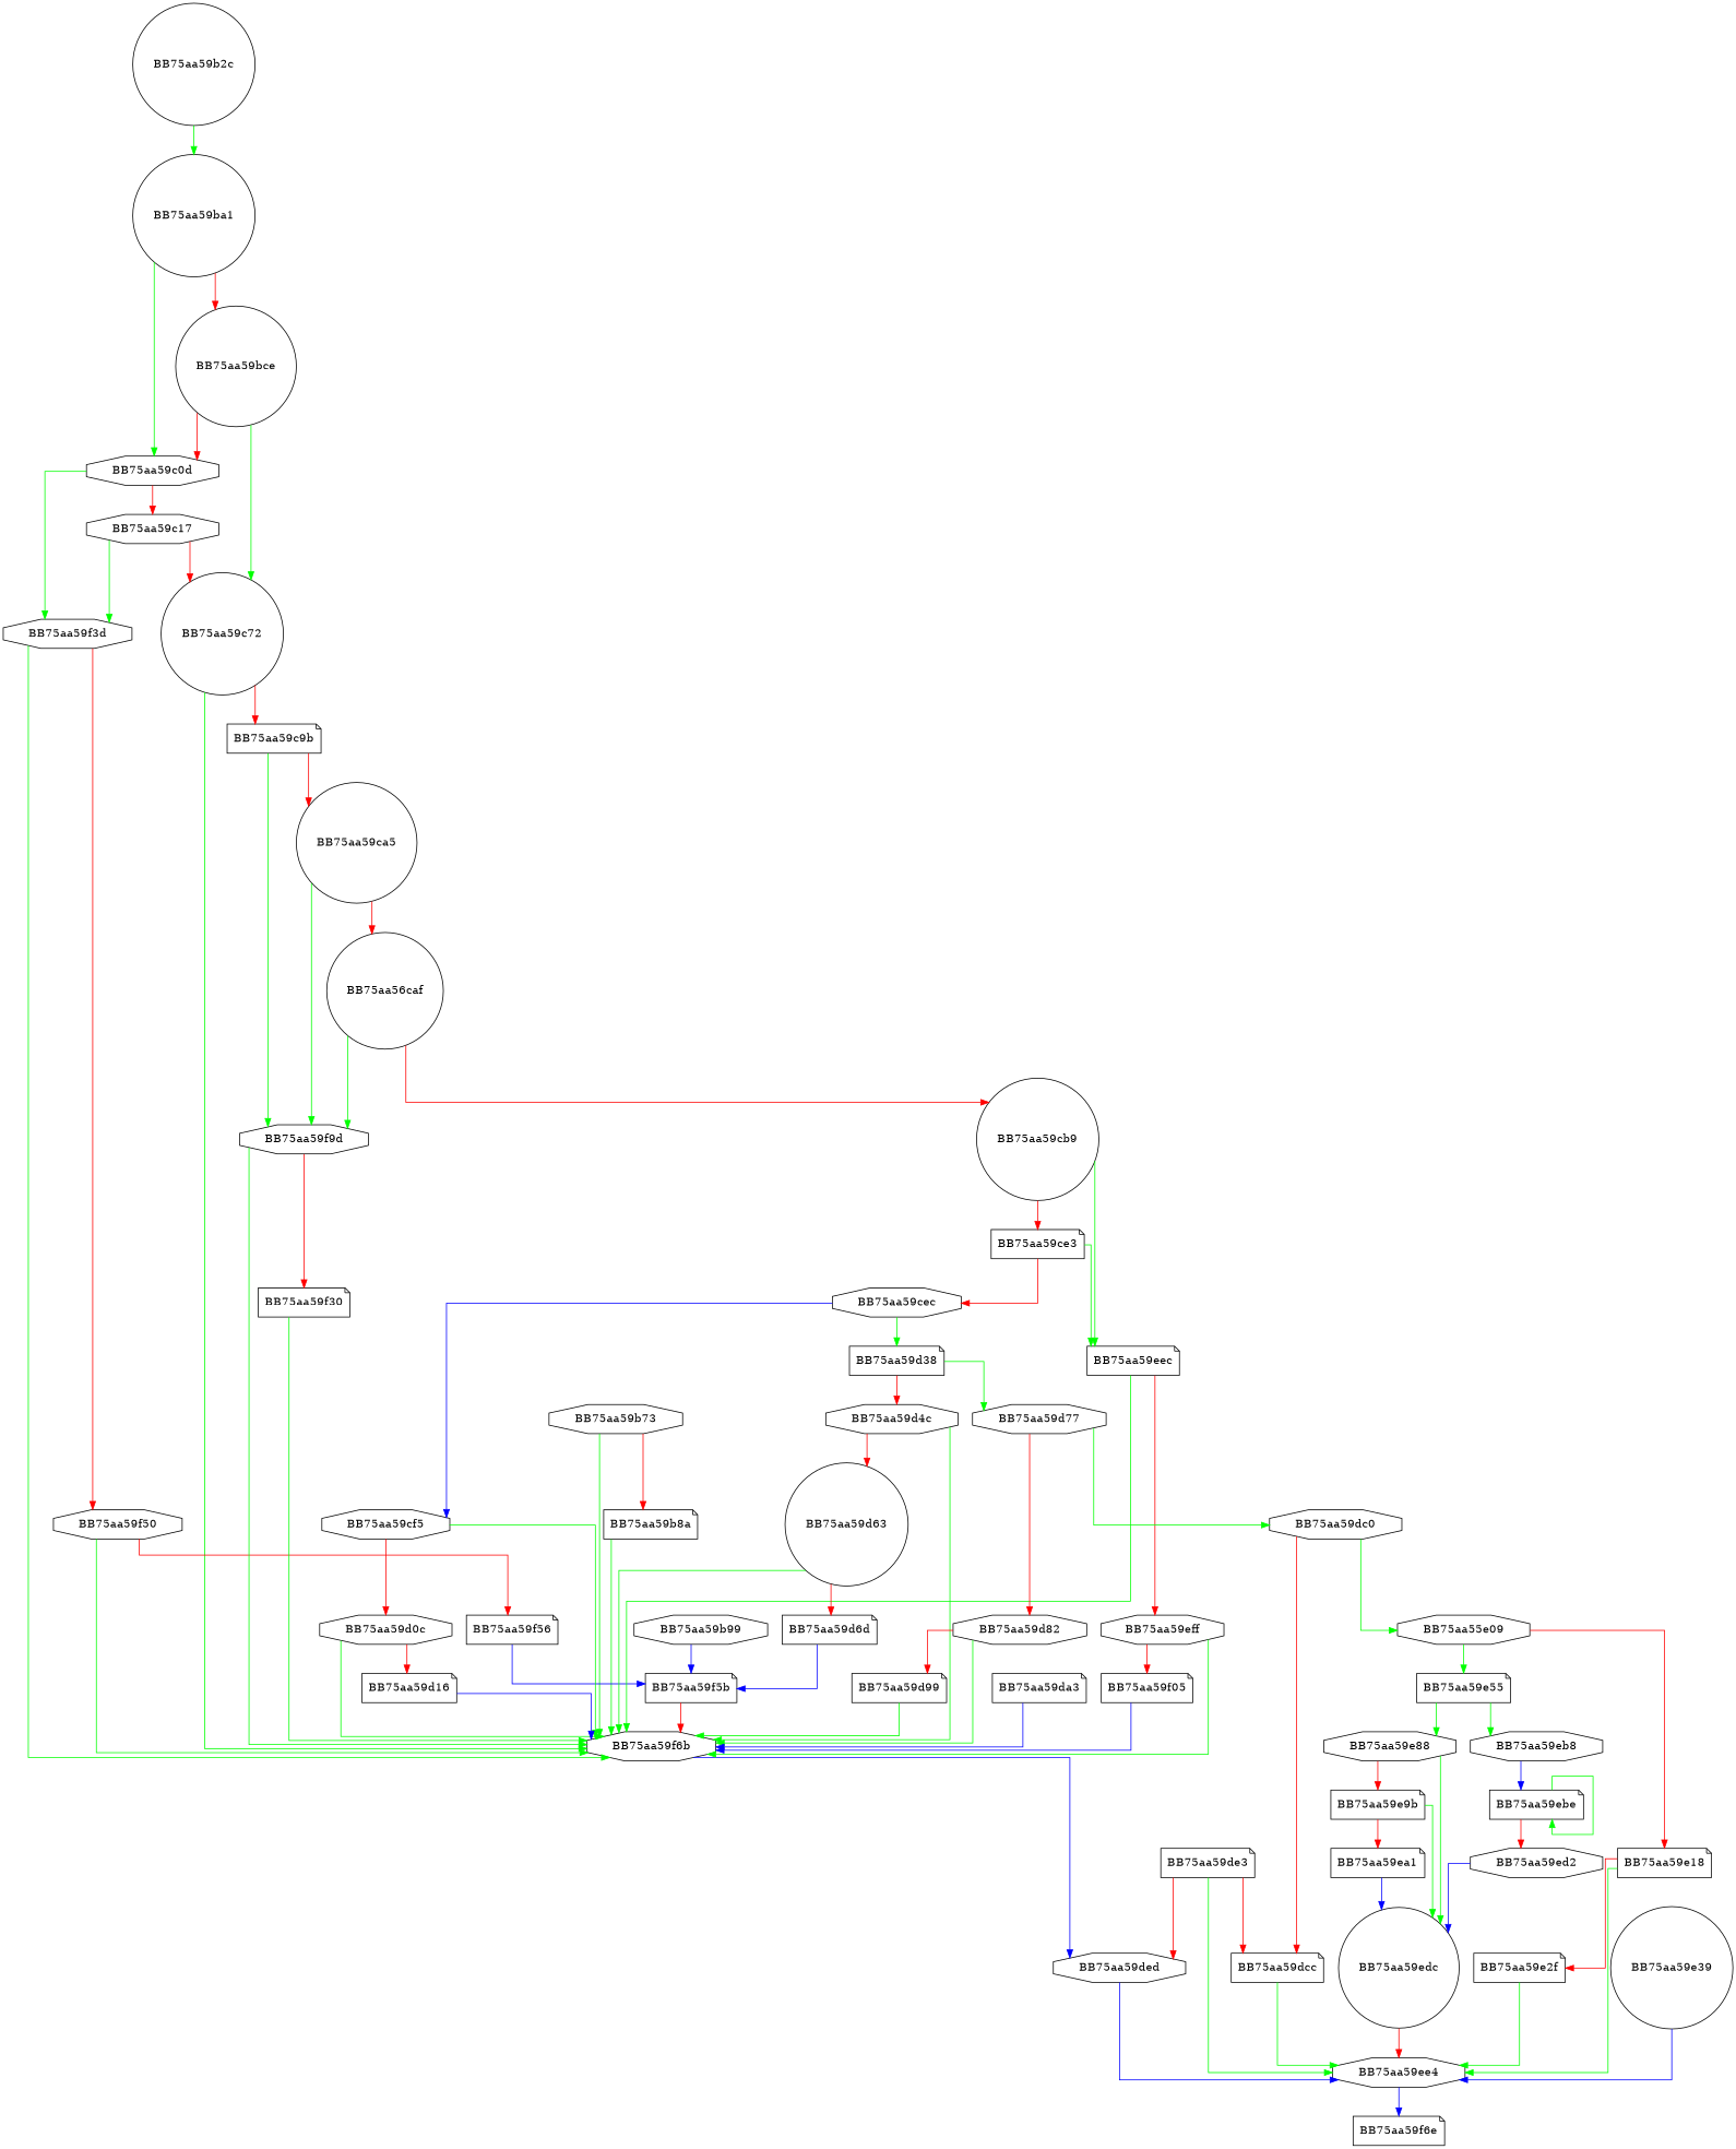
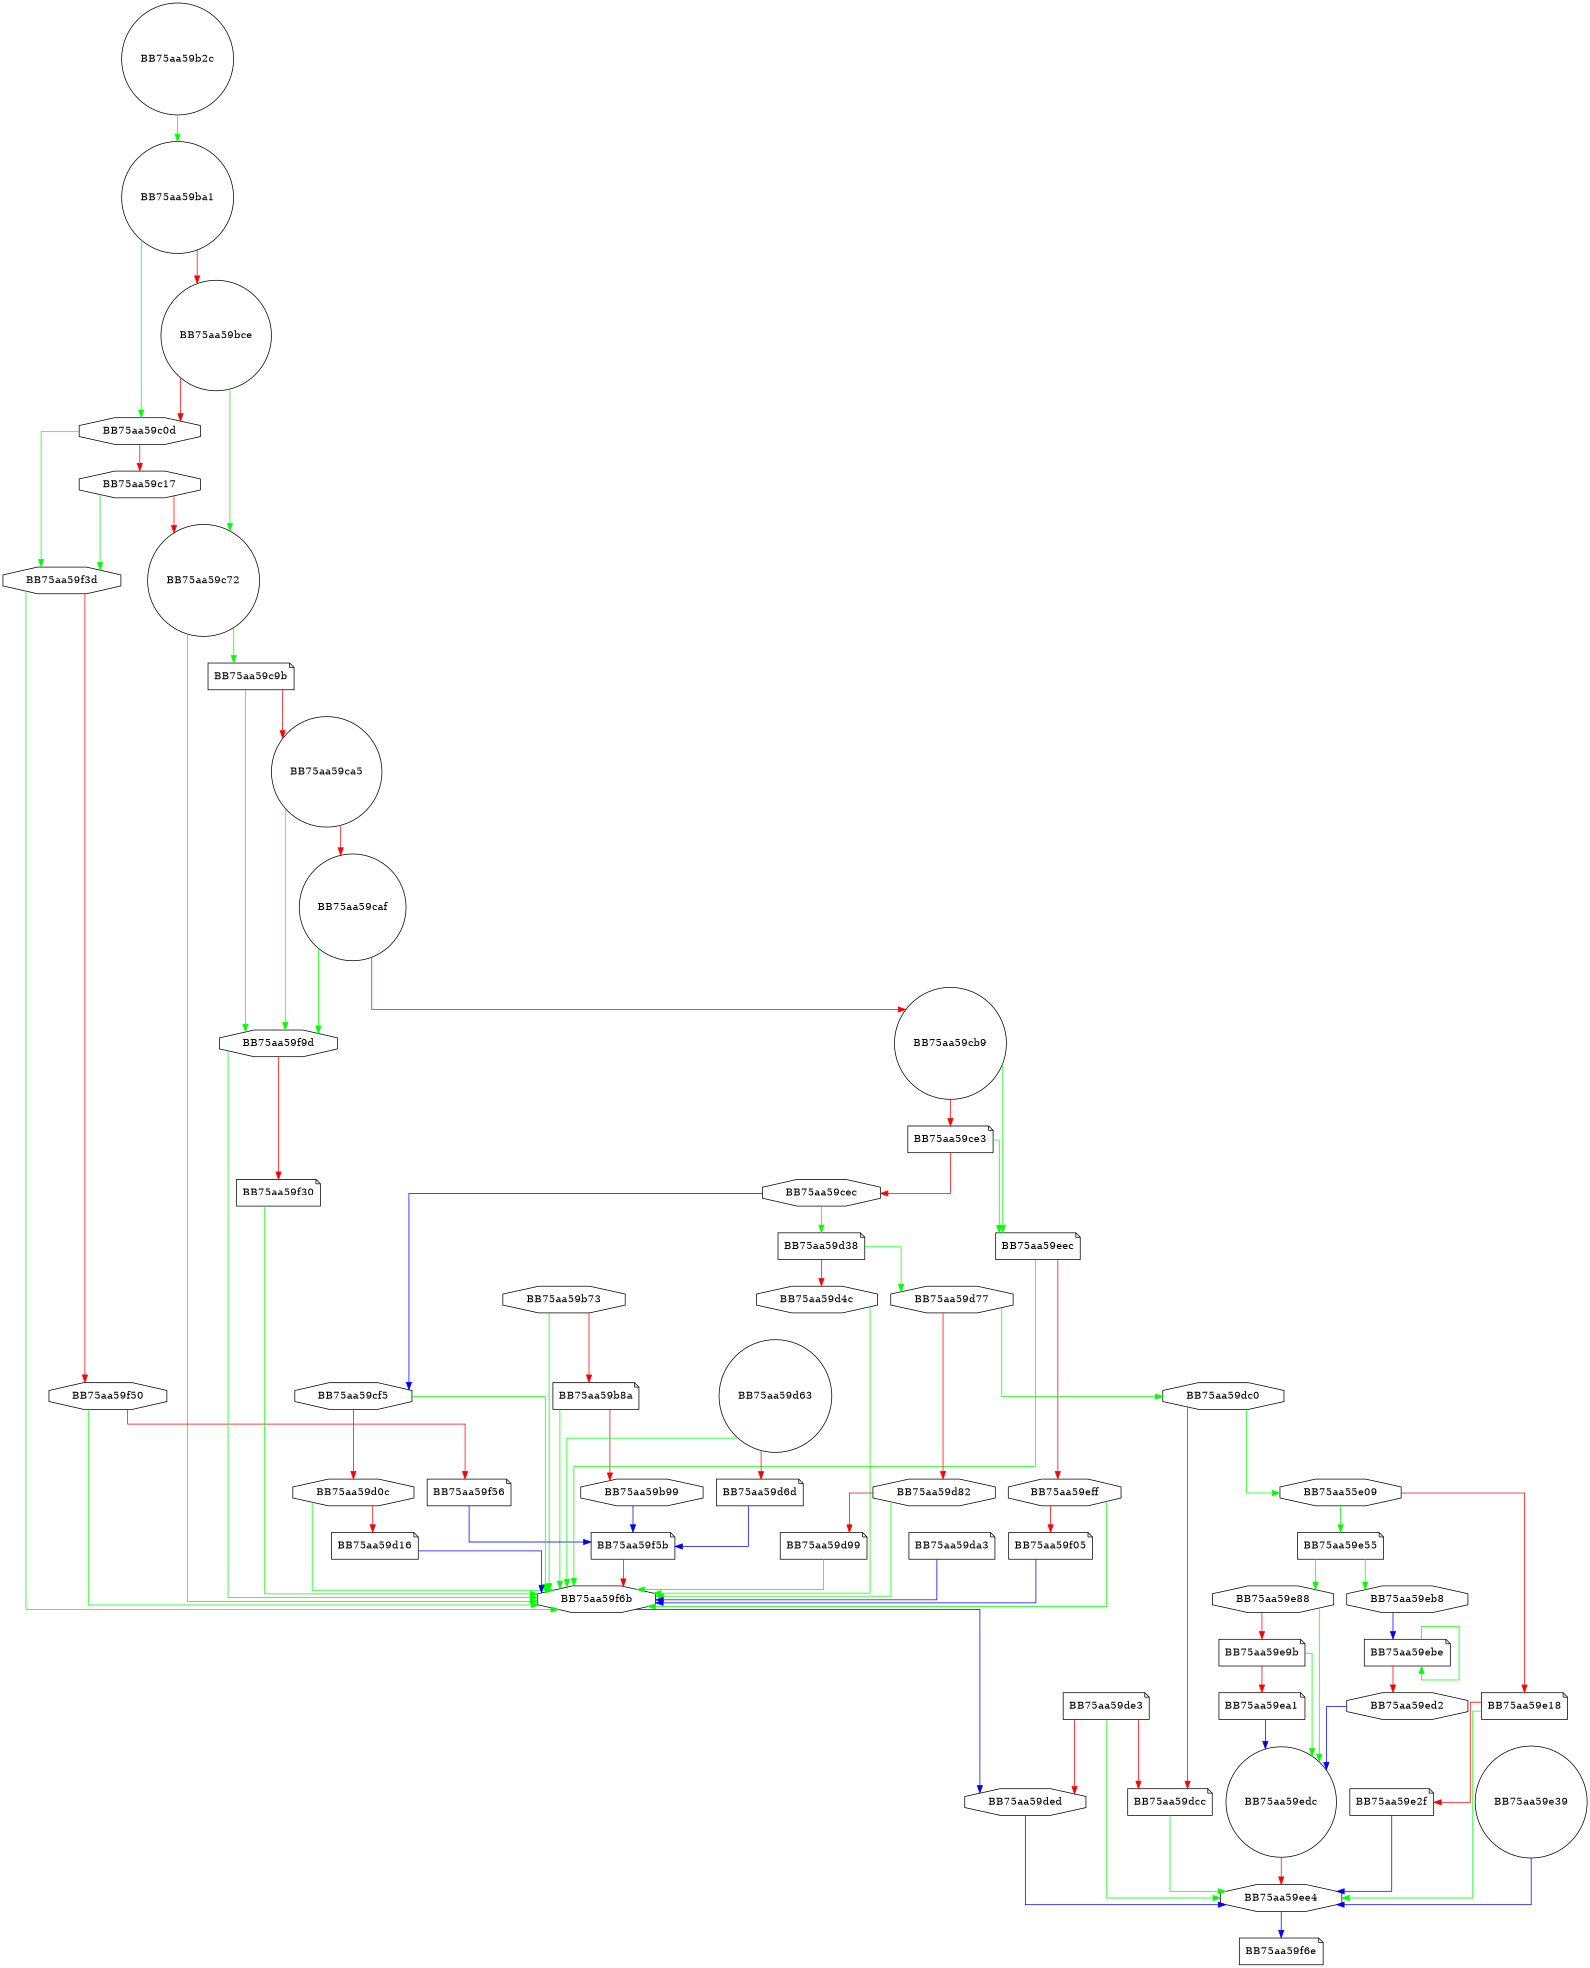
  digraph {
    splines=ortho
    node [shape=octagon]
    edge [color=green]
    BB75aa59b2c [shape=circle]
    BB75aa59ba1 [shape=circle]
    BB75aa59c0d
    BB75aa59bce [shape=circle]
    BB75aa59b73
    BB75aa59f6b
    BB75aa59b8a [shape=note]
    BB75aa59f3d
    BB75aa59c17
    BB75aa59c72 [shape=circle]
    BB75aa59ded
    BB75aa59b99
    BB75aa59f5b [shape=note]
    BB75aa59f50
    BB75aa59c9b [shape=note]
    n16 [label=BB75aa59f9d]
    BB75aa59ca5 [shape=circle]
    BB75aa59f56 [shape=note]
    BB75aa59f30 [shape=note]
-   BB75aa59caf [shape=circle label=BB75aa56caf]
+   BB75aa59caf [shape=circle]
    BB75aa59cb9 [shape=circle]
    BB75aa59eec [shape=note]
    BB75aa59ce3 [shape=note]
    BB75aa59eff
    BB75aa59cec
    BB75aa59f05 [shape=note]
    BB75aa59d38 [shape=note]
    BB75aa59cf5
    BB75aa59d77
    BB75aa59d4c
    BB75aa59d0c
    BB75aa59dc0
    BB75aa59d82
    BB75aa59d63 [shape=circle]
    BB75aa59d16 [shape=note]
    n36 [label=BB75aa55e09]
    BB75aa59dcc [shape=note]
    BB75aa59d99 [shape=note]
    BB75aa59d6d [shape=note]
    BB75aa59e55 [shape=note]
    BB75aa59e18 [shape=note]
    BB75aa59ee4
    BB75aa59da3 [shape=note]
    BB75aa59eb8
    BB75aa59e88
    BB75aa59e2f [shape=note]
    BB75aa59f6e [shape=note]
    BB75aa59de3 [shape=note]
    BB75aa59ebe [shape=note]
    BB75aa59edc [shape=circle]
    BB75aa59e9b [shape=note]
    BB75aa59e39 [shape=circle]
    BB75aa59ed2
    BB75aa59ea1 [shape=note]
    BB75aa59b2c -> BB75aa59ba1
    BB75aa59ba1 -> BB75aa59c0d
    BB75aa59ba1 -> BB75aa59bce [color=red]
    BB75aa59c0d -> BB75aa59f3d
    BB75aa59c0d -> BB75aa59c17 [color=red]
    BB75aa59bce -> BB75aa59c0d [color=red]
    BB75aa59bce -> BB75aa59c72
    BB75aa59b73 -> BB75aa59f6b
    BB75aa59b73 -> BB75aa59b8a [color=red]
    BB75aa59f6b -> BB75aa59ded [color=blue]
    BB75aa59b8a -> BB75aa59f6b
+   BB75aa59b8a -> BB75aa59b99 [color=red]
    BB75aa59f3d -> BB75aa59f6b
    BB75aa59f3d -> BB75aa59f50 [color=red]
    BB75aa59c17 -> BB75aa59f3d
    BB75aa59c17 -> BB75aa59c72 [color=red]
    BB75aa59c72 -> BB75aa59f6b
-   BB75aa59c72 -> BB75aa59c9b [color=red]
+   BB75aa59c72 -> BB75aa59c9b
    BB75aa59ded -> BB75aa59ee4 [color=blue]
    BB75aa59b99 -> BB75aa59f5b [color=blue]
    BB75aa59f5b -> BB75aa59f6b [color=red]
    BB75aa59f50 -> BB75aa59f6b
    BB75aa59f50 -> BB75aa59f56 [color=red]
    BB75aa59c9b -> n16
    BB75aa59c9b -> BB75aa59ca5 [color=red]
    n16 -> BB75aa59f6b
    n16 -> BB75aa59f30 [color=red]
    BB75aa59ca5 -> n16
    BB75aa59ca5 -> BB75aa59caf [color=red]
    BB75aa59f56 -> BB75aa59f5b [color=blue]
    BB75aa59f30 -> BB75aa59f6b
    BB75aa59caf -> n16
    BB75aa59caf -> BB75aa59cb9 [color=red]
    BB75aa59cb9 -> BB75aa59eec
    BB75aa59cb9 -> BB75aa59ce3 [color=red]
    BB75aa59eec -> BB75aa59f6b
    BB75aa59eec -> BB75aa59eff [color=red]
    BB75aa59ce3 -> BB75aa59eec
    BB75aa59ce3 -> BB75aa59cec [color=red]
    BB75aa59eff -> BB75aa59f6b
    BB75aa59eff -> BB75aa59f05 [color=red]
    BB75aa59cec -> BB75aa59d38
    BB75aa59cec -> BB75aa59cf5 [color=blue]
    BB75aa59f05 -> BB75aa59f6b [color=blue]
    BB75aa59d38 -> BB75aa59d77
    BB75aa59d38 -> BB75aa59d4c [color=red]
    BB75aa59cf5 -> BB75aa59f6b
    BB75aa59cf5 -> BB75aa59d0c [color=red]
    BB75aa59d77 -> BB75aa59dc0
    BB75aa59d77 -> BB75aa59d82 [color=red]
    BB75aa59d4c -> BB75aa59f6b
-   BB75aa59d4c -> BB75aa59d63 [color=red]
    BB75aa59d0c -> BB75aa59f6b
    BB75aa59d0c -> BB75aa59d16 [color=red]
    BB75aa59dc0 -> n36
    BB75aa59dc0 -> BB75aa59dcc [color=red]
    BB75aa59d82 -> BB75aa59f6b
    BB75aa59d82 -> BB75aa59d99 [color=red]
    BB75aa59d63 -> BB75aa59f6b
    BB75aa59d63 -> BB75aa59d6d [color=red]
    BB75aa59d16 -> BB75aa59f6b [color=blue]
    n36 -> BB75aa59e55
    n36 -> BB75aa59e18 [color=red]
    BB75aa59dcc -> BB75aa59ee4
    BB75aa59d99 -> BB75aa59f6b
    BB75aa59d6d -> BB75aa59f5b [color=blue]
    BB75aa59e55 -> BB75aa59eb8
    BB75aa59e55 -> BB75aa59e88
    BB75aa59e18 -> BB75aa59ee4
    BB75aa59e18 -> BB75aa59e2f [color=red]
    BB75aa59ee4 -> BB75aa59f6e [color=blue]
    BB75aa59da3 -> BB75aa59f6b [color=blue]
    BB75aa59eb8 -> BB75aa59ebe [color=blue]
    BB75aa59e88 -> BB75aa59edc
    BB75aa59e88 -> BB75aa59e9b [color=red]
-   BB75aa59e2f -> BB75aa59ee4
+   BB75aa59e2f -> BB75aa59ee4 [color=blue]
    BB75aa59de3 -> BB75aa59ded [color=red]
    BB75aa59de3 -> BB75aa59dcc [color=red]
    BB75aa59de3 -> BB75aa59ee4
    BB75aa59ebe -> BB75aa59ebe
    BB75aa59ebe -> BB75aa59ed2 [color=red]
    BB75aa59edc -> BB75aa59ee4 [color=red]
    BB75aa59e9b -> BB75aa59edc
    BB75aa59e9b -> BB75aa59ea1 [color=red]
    BB75aa59e39 -> BB75aa59ee4 [color=blue]
    BB75aa59ed2 -> BB75aa59edc [color=blue]
    BB75aa59ea1 -> BB75aa59edc [color=blue]
  }
